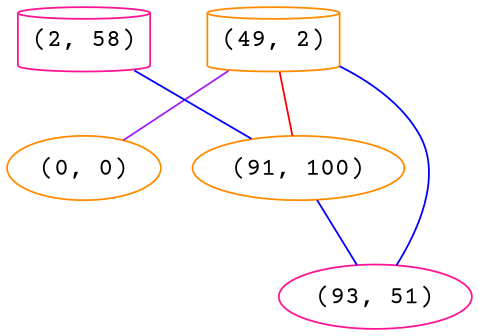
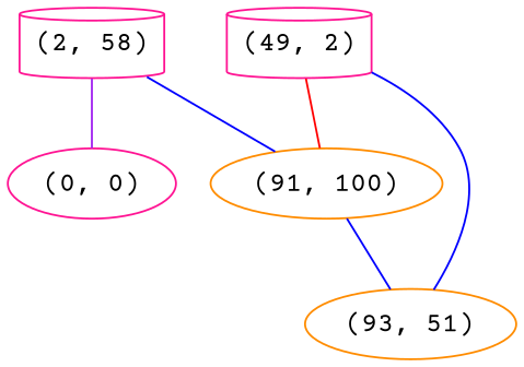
  graph {
    fontname="Courier Prime"
    node [color=darkorange fontname="Courier Prime" shape=ellipse]
    edge [color=blue fontname="Courier Prime" weight=3]
-   "(49, 2)" [shape=cylinder]
-   "(0, 0)"
+   "(49, 2)" [color=deeppink shape=cylinder]
+   "(0, 0)" [color=deeppink]
    n3 [label="(91, 100)"]
-   "(93, 51)" [color=deeppink]
+   "(93, 51)"
    n5 [color=deeppink label="(2, 58)" shape=cylinder]
-   "(49, 2)" -- "(0, 0)" [color=purple weight=4]
+   n5 -- "(0, 0)" [color=purple weight=4]
    "(49, 2)" -- n3 [color=red weight=1]
    "(49, 2)" -- "(93, 51)"
    n3 -- "(93, 51)"
    n5 -- n3
  }
